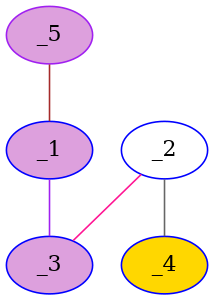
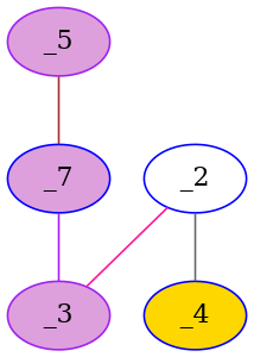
  graph {
    node [color=blue fillcolor=plum style=filled]
    n1 [color=purple label=_5 x=0.4837 y=2.87828]
-   _1 [x=1.072 y=0.466266]
-   _3 [x=1.62127 y=1.98381]
+   _1 [x=1.072 y=0.466266 label=_7]
+   _3 [color=purple x=1.62127 y=1.98381]
    _2 [fillcolor=white x=2.01 y=0.48]
    _4 [fillcolor=gold x=1.68576 y=0.653968]
    n1 -- _1 [color=brown]
    _1 -- _3 [color=purple]
    _2 -- _3 [color=deeppink]
    _2 -- _4 [color=gray40]
  }
